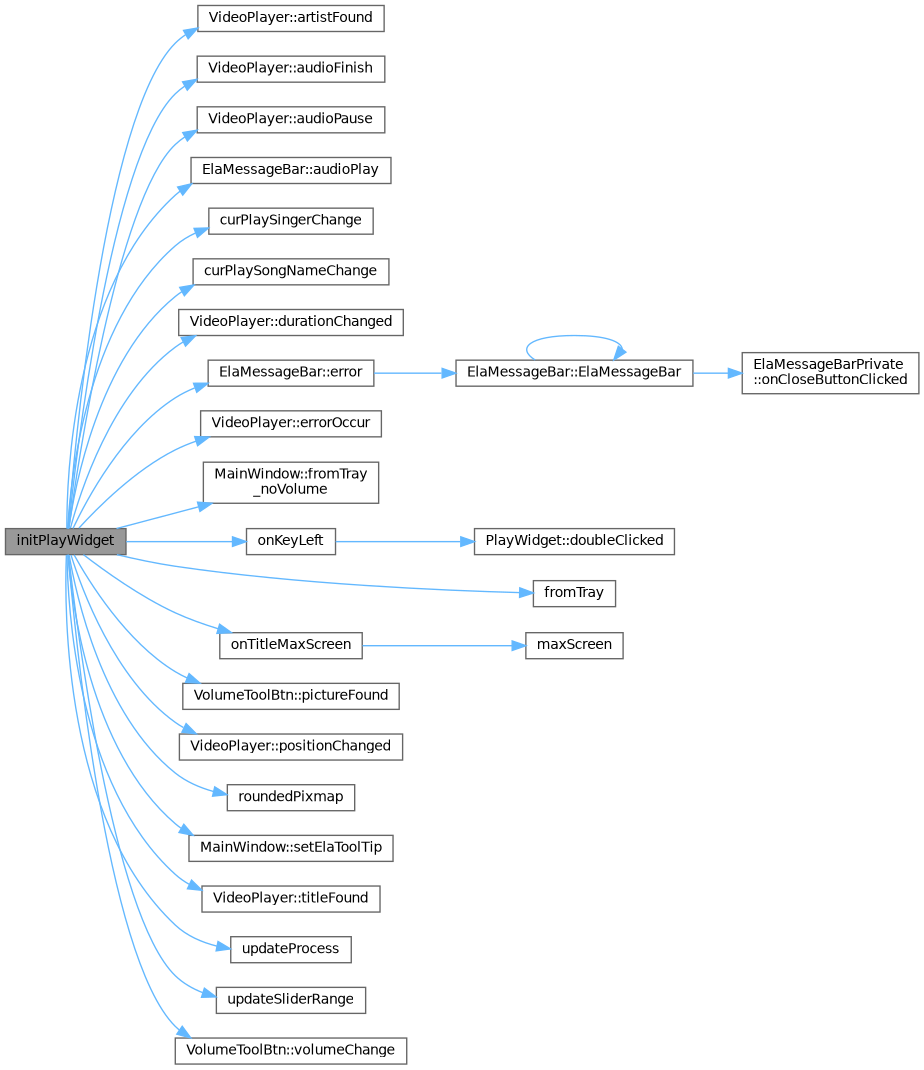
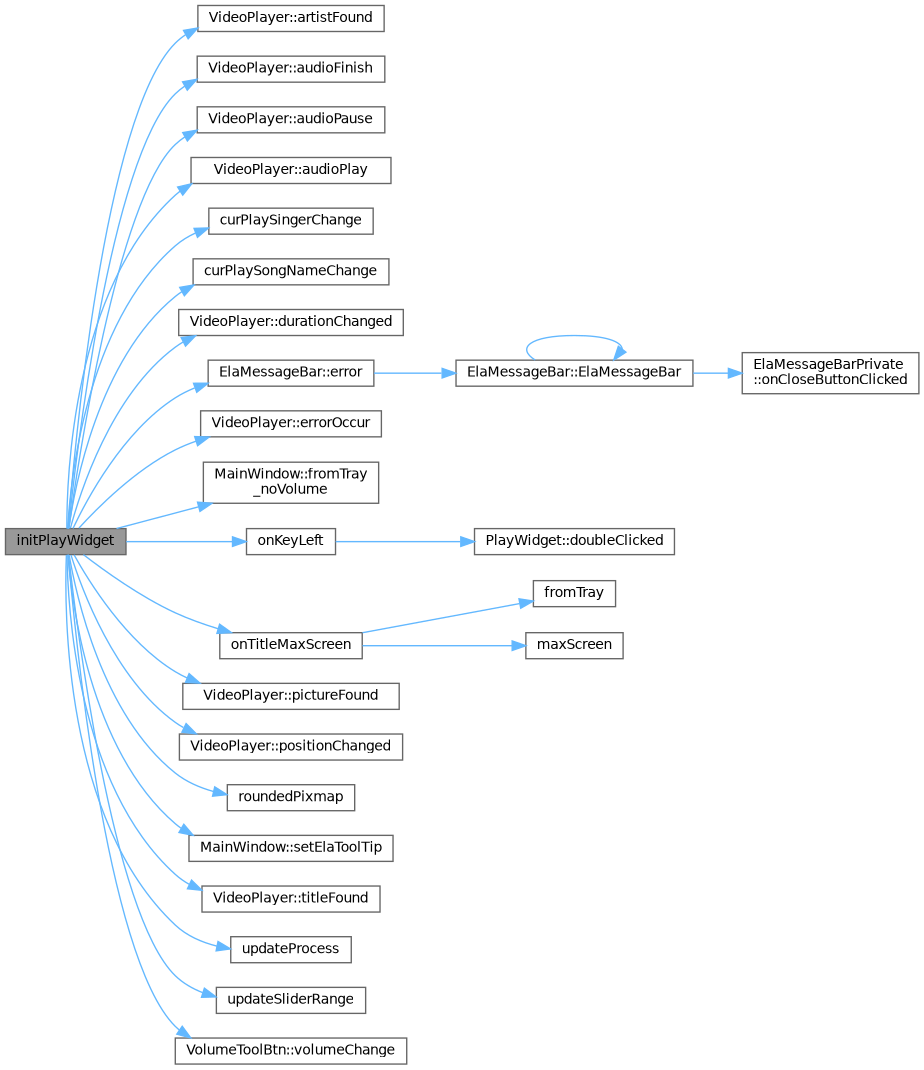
  digraph {
    rankdir=LR
    node [color=grey40 fillcolor=white fontname=Helvetica fontsize=10 shape=box style=filled]
    edge [color=steelblue1 fontname=Helvetica fontsize=10 labelfontname=Helvetica labelfontsize=10 style=solid]
    n1 [color=gray40 fillcolor=grey60 fontcolor=black height=0.2 label=initPlayWidget width=0.4]
    n2 [height=0.2 label="VideoPlayer::artistFound" width=0.4]
    n3 [height=0.2 label="VideoPlayer::audioFinish" width=0.4]
    n4 [height=0.2 label="VideoPlayer::audioPause" width=0.4]
-   n5 [height=0.2 label="ElaMessageBar::audioPlay" width=0.4]
+   n5 [height=0.2 label="VideoPlayer::audioPlay" width=0.4]
    n6 [height=0.2 label=curPlaySingerChange width=0.4]
    n7 [height=0.2 label=curPlaySongNameChange width=0.4]
    n8 [height=0.2 label="VideoPlayer::durationChanged" width=0.4]
    n9 [height=0.2 label="ElaMessageBar::error" width=0.4]
    n10 [height=0.2 label="VideoPlayer::errorOccur" width=0.4]
    n11 [height=0.2 label="MainWindow::fromTray\l_noVolume" width=0.4]
    n12 [height=0.2 label=onKeyLeft width=0.4]
    n13 [height=0.2 label=fromTray width=0.4]
    n14 [height=0.2 label=onTitleMaxScreen width=0.4]
-   n15 [height=0.2 label="VolumeToolBtn::pictureFound" width=0.4]
+   n15 [height=0.2 label="VideoPlayer::pictureFound" width=0.4]
    n16 [height=0.2 label="VideoPlayer::positionChanged" width=0.4]
    n17 [height=0.2 label=roundedPixmap width=0.4]
    n18 [height=0.2 label="MainWindow::setElaToolTip" width=0.4]
    n19 [height=0.2 label="VideoPlayer::titleFound" width=0.4]
    n20 [height=0.2 label=updateProcess width=0.4]
    n21 [height=0.2 label=updateSliderRange width=0.4]
    n22 [height=0.2 label="VolumeToolBtn::volumeChange" width=0.4]
    n23 [height=0.2 label="PlayWidget::doubleClicked" width=0.4]
    n24 [height=0.2 label="ElaMessageBar::ElaMessageBar" width=0.4]
    n25 [height=0.2 label=maxScreen width=0.4]
    n26 [height=0.2 label="ElaMessageBarPrivate\l::onCloseButtonClicked" width=0.4]
    n1 -> n2
    n1 -> n3
    n1 -> n4
    n1 -> n5
    n1 -> n6
    n1 -> n7
    n1 -> n8
    n1 -> n9
    n1 -> n10
    n1 -> n11
    n1 -> n12
-   n1 -> n13
+   n14 -> n13
    n1 -> n14
    n1 -> n15
    n1 -> n16
    n1 -> n17
    n1 -> n18
    n1 -> n19
    n1 -> n20
    n1 -> n21
    n1 -> n22
    n9 -> n24
    n12 -> n23
    n14 -> n25
    n24 -> n24
    n24 -> n26
  }
